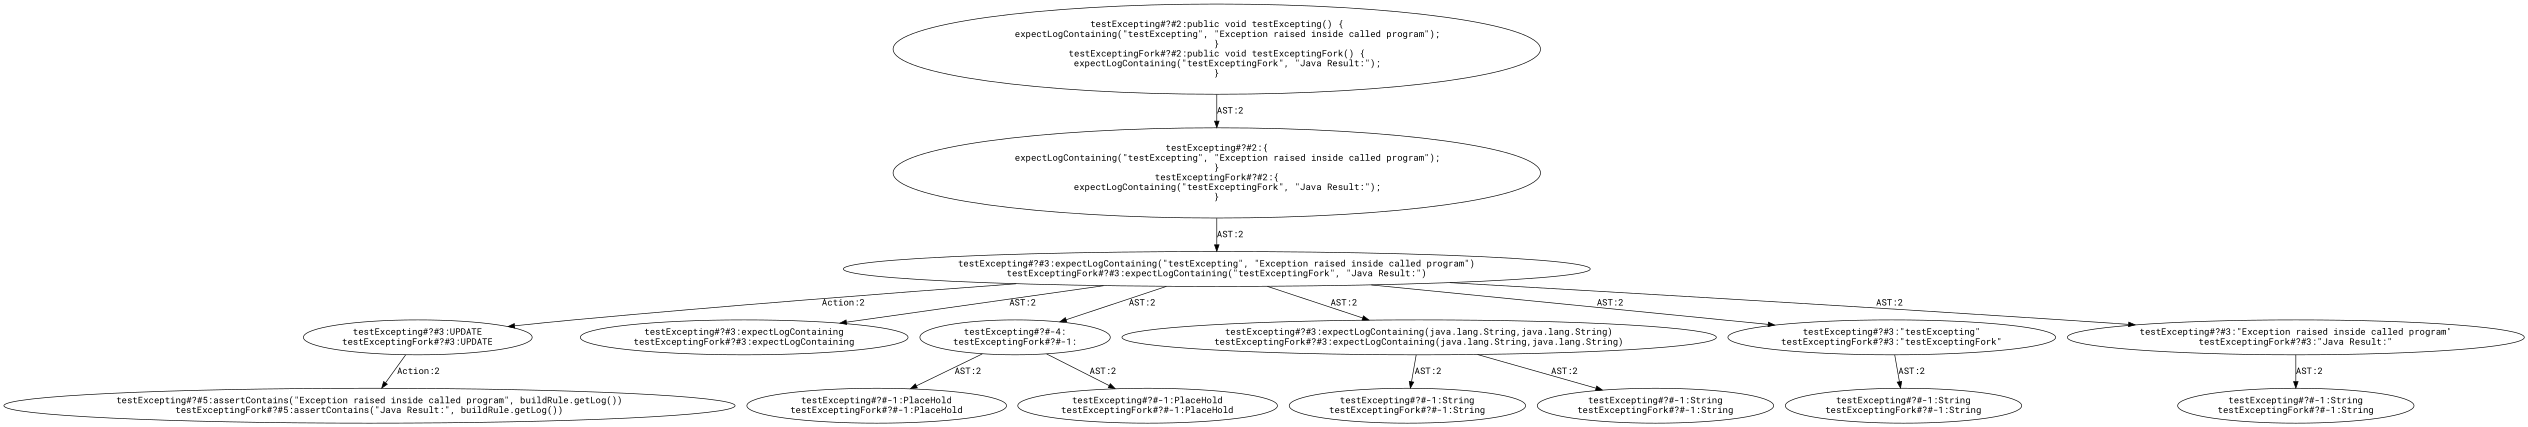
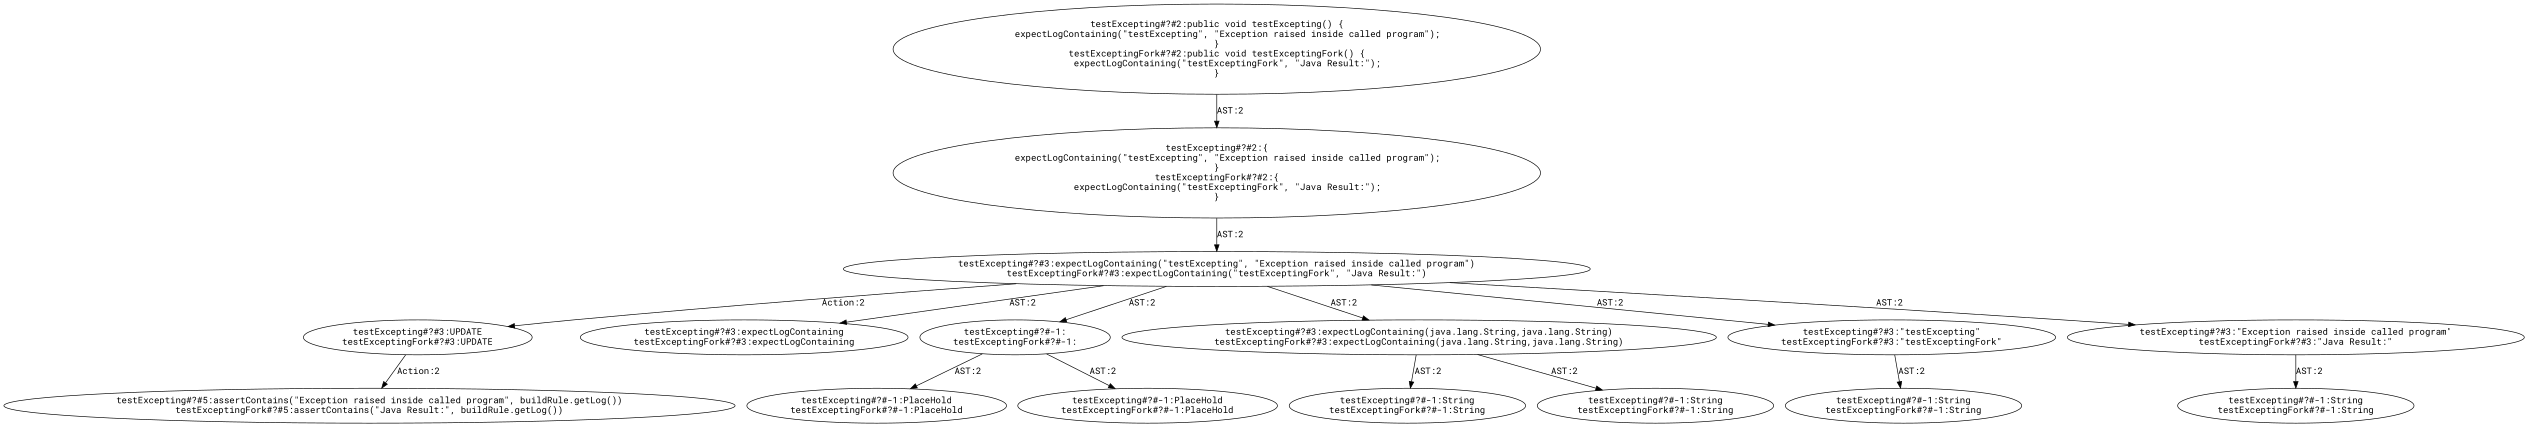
  digraph {
    fontname="Roboto Mono"
    node [shape=ellipse fontname="Roboto Mono"]
    edge [fontname="Roboto Mono"]
    n1 [label="testExcepting#?#3:UPDATE\ntestExceptingFork#?#3:UPDATE"]
    n2 [label="testExcepting#?#5:assertContains(\"Exception raised inside called program\", buildRule.getLog())\ntestExceptingFork#?#5:assertContains(\"Java Result:\", buildRule.getLog())"]
    n3 [label="testExcepting#?#3:expectLogContaining(\"testExcepting\", \"Exception raised inside called program\")\ntestExceptingFork#?#3:expectLogContaining(\"testExceptingFork\", \"Java Result:\")"]
    n4 [label="testExcepting#?#3:expectLogContaining\ntestExceptingFork#?#3:expectLogContaining"]
-   n5 [label="testExcepting#?#-4:\ntestExceptingFork#?#-1:"]
+   n5 [label="testExcepting#?#-1:\ntestExceptingFork#?#-1:"]
    n6 [label="testExcepting#?#3:expectLogContaining(java.lang.String,java.lang.String)\ntestExceptingFork#?#3:expectLogContaining(java.lang.String,java.lang.String)"]
    n7 [label="testExcepting#?#3:\"testExcepting\"\ntestExceptingFork#?#3:\"testExceptingFork\""]
    n8 [label="testExcepting#?#3:\"Exception raised inside called program\"\ntestExceptingFork#?#3:\"Java Result:\""]
    n9 [label="testExcepting#?#2:\{\n    expectLogContaining(\"testExcepting\", \"Exception raised inside called program\");\n\}\ntestExceptingFork#?#2:\{\n    expectLogContaining(\"testExceptingFork\", \"Java Result:\");\n\}"]
    n10 [label="testExcepting#?#2:public void testExcepting() \{\n    expectLogContaining(\"testExcepting\", \"Exception raised inside called program\");\n\}\ntestExceptingFork#?#2:public void testExceptingFork() \{\n    expectLogContaining(\"testExceptingFork\", \"Java Result:\");\n\}"]
    n11 [label="testExcepting#?#-1:PlaceHold\ntestExceptingFork#?#-1:PlaceHold"]
    n12 [label="testExcepting#?#-1:PlaceHold\ntestExceptingFork#?#-1:PlaceHold"]
    n13 [label="testExcepting#?#-1:String\ntestExceptingFork#?#-1:String"]
    n14 [label="testExcepting#?#-1:String\ntestExceptingFork#?#-1:String"]
    n15 [label="testExcepting#?#-1:String\ntestExceptingFork#?#-1:String"]
    n16 [label="testExcepting#?#-1:String\ntestExceptingFork#?#-1:String"]
    n1 -> n2 [label="Action:2"]
    n3 -> n1 [label="Action:2"]
    n3 -> n4 [label="AST:2"]
    n3 -> n5 [label="AST:2"]
    n3 -> n6 [label="AST:2"]
    n3 -> n7 [label="AST:2"]
    n3 -> n8 [label="AST:2"]
    n5 -> n11 [label="AST:2"]
    n5 -> n12 [label="AST:2"]
    n6 -> n13 [label="AST:2"]
    n6 -> n14 [label="AST:2"]
    n7 -> n15 [label="AST:2"]
    n8 -> n16 [label="AST:2"]
    n9 -> n3 [label="AST:2"]
    n10 -> n9 [label="AST:2"]
  }
